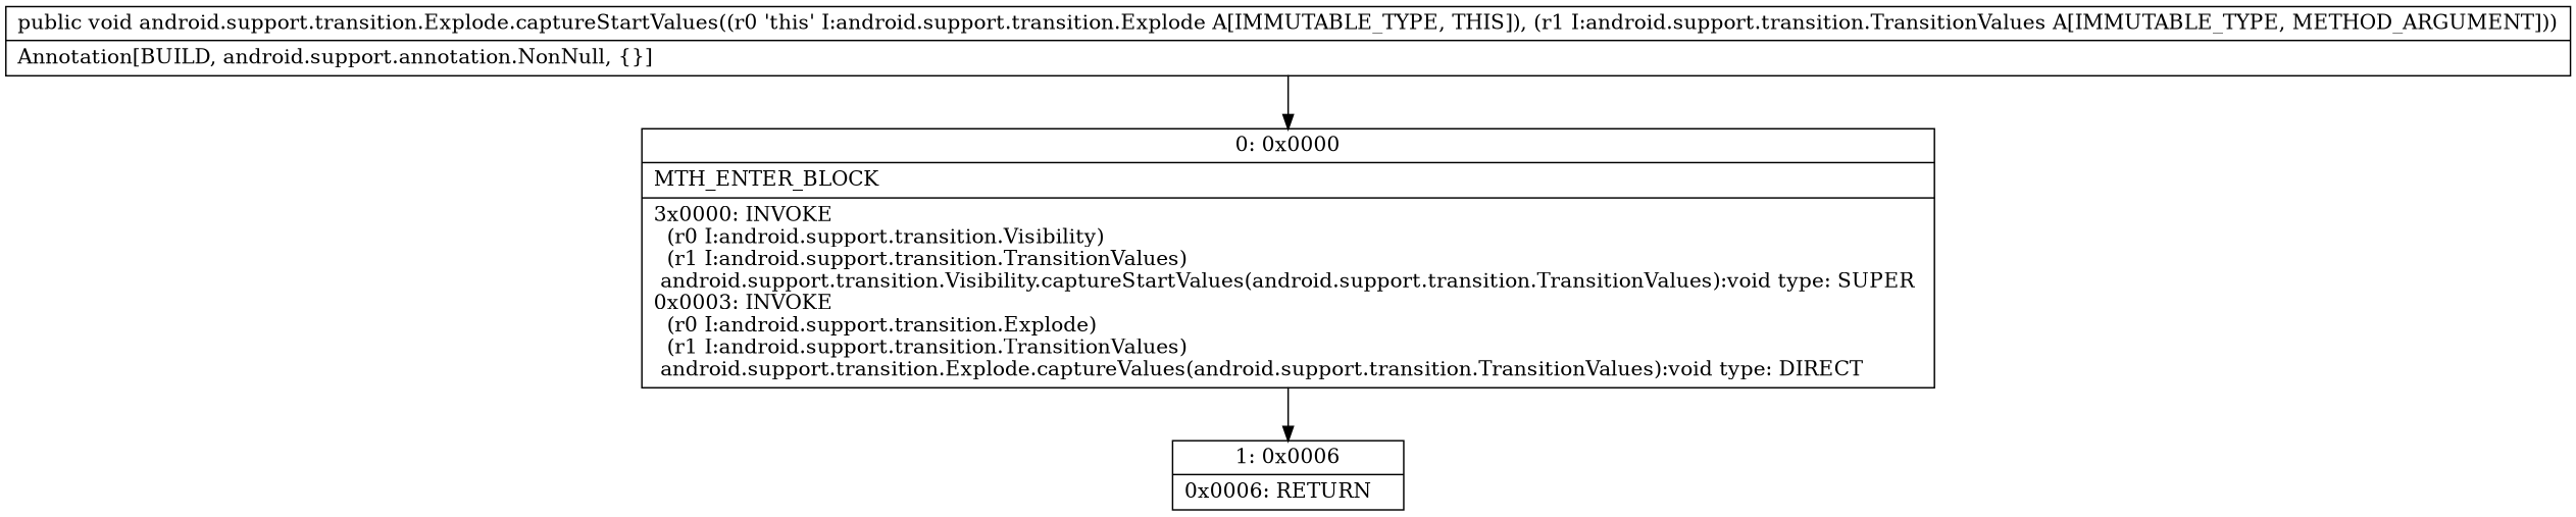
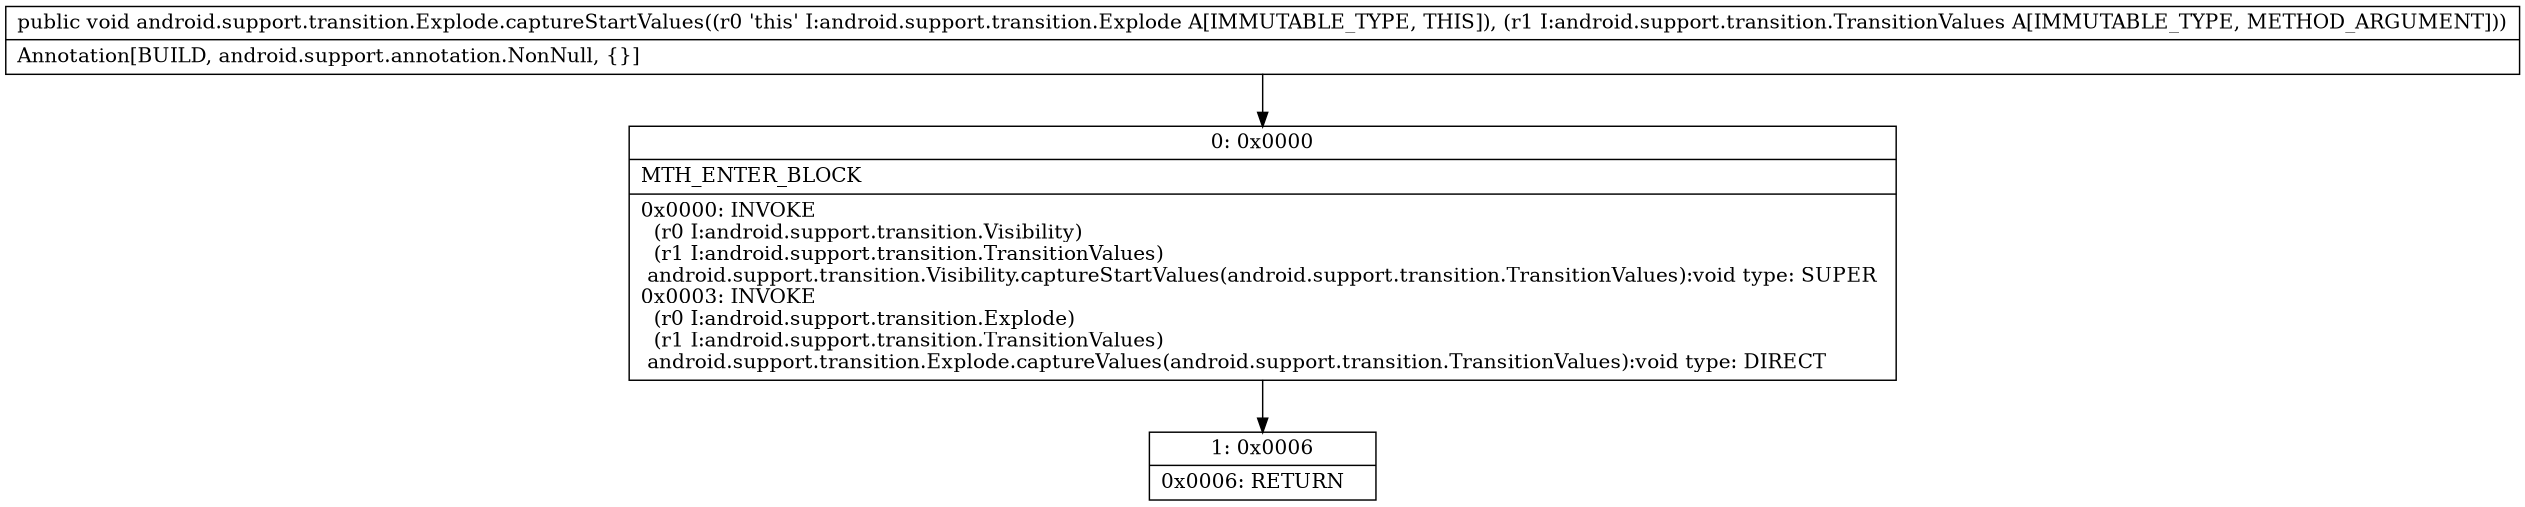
  digraph {
    node [shape=record]
-   n1 [label="{0\:\ 0x0000|MTH_ENTER_BLOCK\l|3x0000: INVOKE  \l  (r0 I:android.support.transition.Visibility)\l  (r1 I:android.support.transition.TransitionValues)\l android.support.transition.Visibility.captureStartValues(android.support.transition.TransitionValues):void type: SUPER \l0x0003: INVOKE  \l  (r0 I:android.support.transition.Explode)\l  (r1 I:android.support.transition.TransitionValues)\l android.support.transition.Explode.captureValues(android.support.transition.TransitionValues):void type: DIRECT \l}"]
+   n1 [label="{0\:\ 0x0000|MTH_ENTER_BLOCK\l|0x0000: INVOKE  \l  (r0 I:android.support.transition.Visibility)\l  (r1 I:android.support.transition.TransitionValues)\l android.support.transition.Visibility.captureStartValues(android.support.transition.TransitionValues):void type: SUPER \l0x0003: INVOKE  \l  (r0 I:android.support.transition.Explode)\l  (r1 I:android.support.transition.TransitionValues)\l android.support.transition.Explode.captureValues(android.support.transition.TransitionValues):void type: DIRECT \l}"]
    n2 [label="{1\:\ 0x0006|0x0006: RETURN   \l}"]
    n3 [label="{public void android.support.transition.Explode.captureStartValues((r0 'this' I:android.support.transition.Explode A[IMMUTABLE_TYPE, THIS]), (r1 I:android.support.transition.TransitionValues A[IMMUTABLE_TYPE, METHOD_ARGUMENT]))  | Annotation[BUILD, android.support.annotation.NonNull, \{\}]\l}"]
    n1 -> n2
    n3 -> n1
  }
